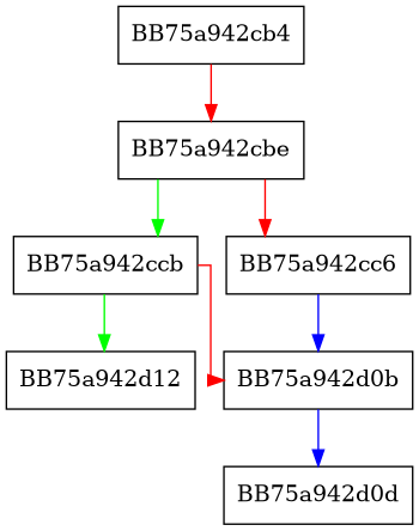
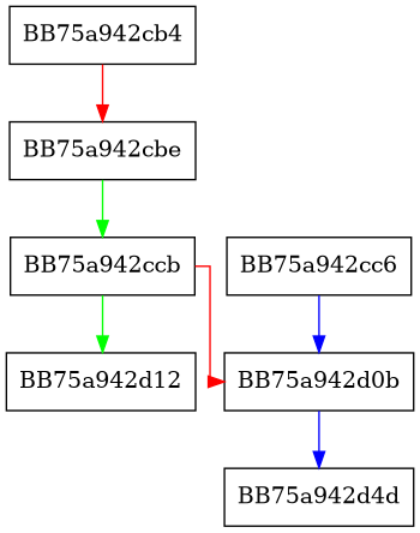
  digraph {
    splines=ortho
    node [shape=box]
    edge [color=red]
    BB75a942cb4
    BB75a942cbe
    BB75a942ccb
    BB75a942cc6
    BB75a942d12
    BB75a942d0b
-   BB75a942d0d
+   BB75a942d0d [label=BB75a942d4d]
    BB75a942cb4 -> BB75a942cbe
    BB75a942cbe -> BB75a942ccb [color=green]
-   BB75a942cbe -> BB75a942cc6
    BB75a942ccb -> BB75a942d12 [color=green]
    BB75a942ccb -> BB75a942d0b
    BB75a942cc6 -> BB75a942d0b [color=blue]
    BB75a942d0b -> BB75a942d0d [color=blue]
  }
